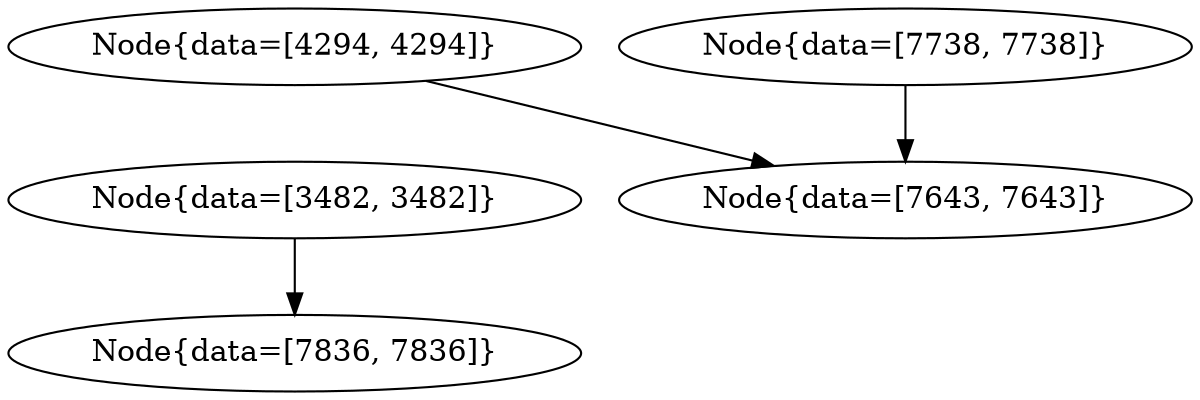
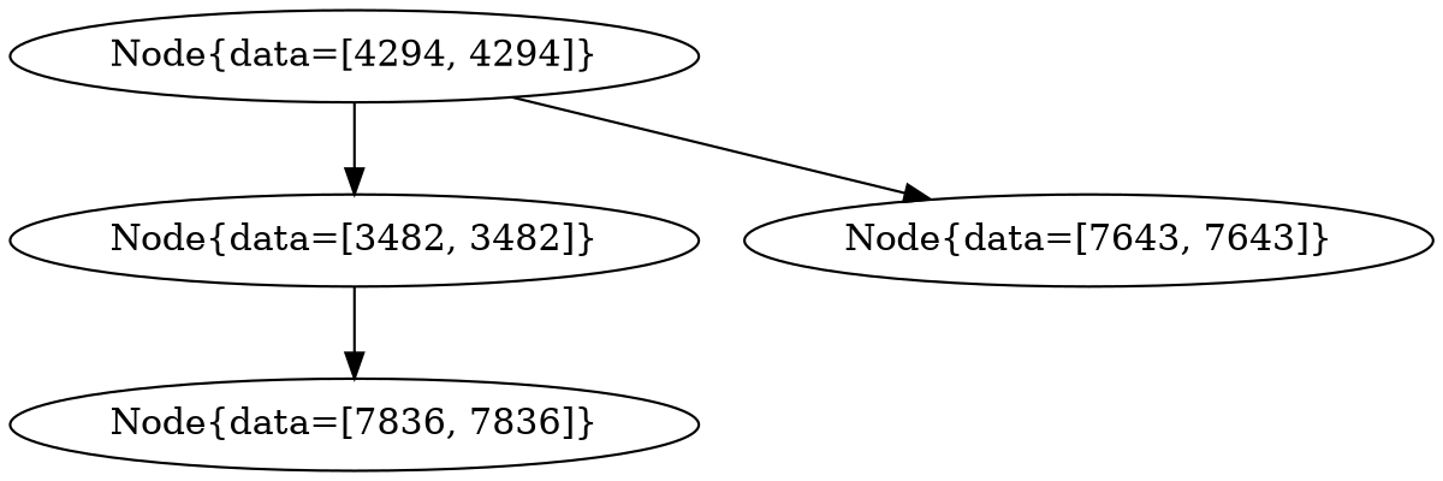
  digraph {
    n1 [label="Node{data=[4294, 4294]}"]
    n2 [label="Node{data=[3482, 3482]}"]
    n3 [label="Node{data=[7643, 7643]}"]
    n4 [label="Node{data=[7836, 7836]}"]
-   n5 [label="Node{data=[7738, 7738]}"]
+   n1 -> n2
    n1 -> n3
    n2 -> n4
-   n5 -> n3
  }
